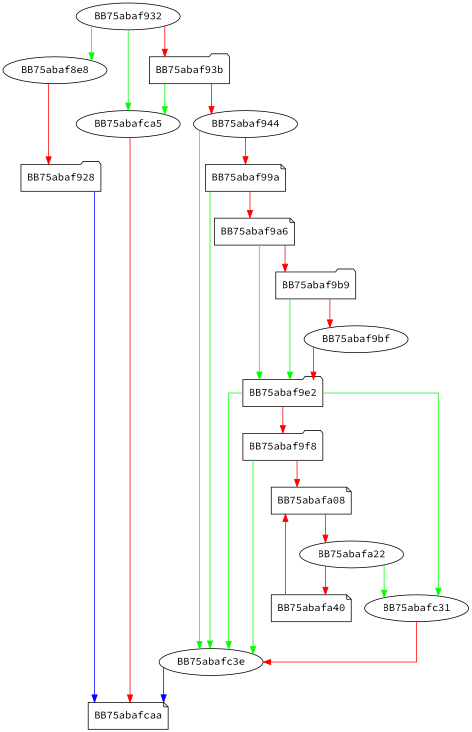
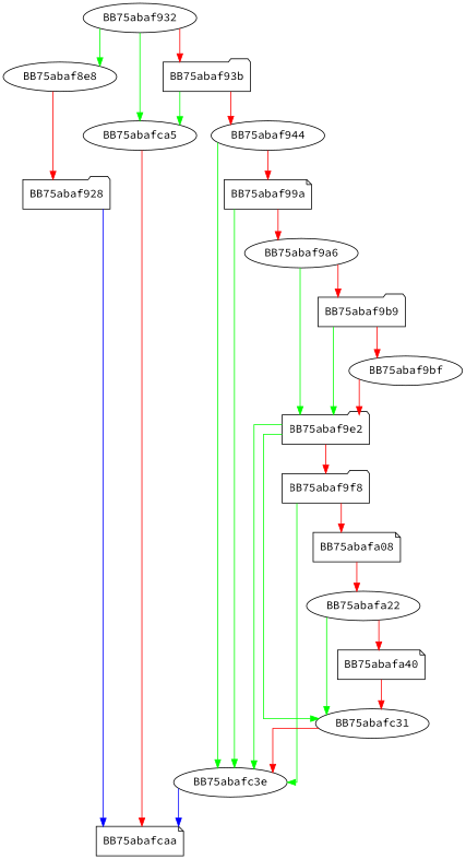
  digraph {
    fontname="Source Code Pro"
    splines=ortho
    node [fontname="Source Code Pro" shape=ellipse]
    edge [color=red fontname="Source Code Pro"]
    BB75abaf928 [shape=folder]
    BB75abaf8e8
    BB75abaf932
    BB75abafca5
    BB75abaf93b [shape=folder]
    BB75abafcaa [shape=note]
    BB75abaf944
    BB75abafc3e
    BB75abaf99a [shape=note]
-   BB75abaf9a6 [shape=note]
+   BB75abaf9a6
    BB75abaf9e2 [shape=folder]
    BB75abaf9b9 [shape=folder]
    BB75abaf9f8 [shape=folder]
    BB75abafc31
    BB75abaf9bf
    BB75abafa08 [shape=note]
    BB75abafa22
    BB75abafa40 [shape=note]
    BB75abaf928 -> BB75abafcaa [color=blue]
    BB75abaf8e8 -> BB75abaf928
    BB75abaf932 -> BB75abaf8e8 [color=green]
    BB75abaf932 -> BB75abafca5 [color=green]
    BB75abaf932 -> BB75abaf93b
    BB75abafca5 -> BB75abafcaa
    BB75abaf93b -> BB75abafca5 [color=green]
    BB75abaf93b -> BB75abaf944
    BB75abaf944 -> BB75abafc3e [color=green]
    BB75abaf944 -> BB75abaf99a
    BB75abafc3e -> BB75abafcaa [color=blue]
    BB75abaf99a -> BB75abafc3e [color=green]
    BB75abaf99a -> BB75abaf9a6
    BB75abaf9a6 -> BB75abaf9e2 [color=green]
    BB75abaf9a6 -> BB75abaf9b9
    BB75abaf9e2 -> BB75abafc3e [color=green]
    BB75abaf9e2 -> BB75abaf9f8
    BB75abaf9e2 -> BB75abafc31 [color=green]
    BB75abaf9b9 -> BB75abaf9e2 [color=green]
    BB75abaf9b9 -> BB75abaf9bf
    BB75abaf9f8 -> BB75abafc3e [color=green]
    BB75abaf9f8 -> BB75abafa08
    BB75abafc31 -> BB75abafc3e
    BB75abaf9bf -> BB75abaf9e2
    BB75abafa08 -> BB75abafa22
    BB75abafa22 -> BB75abafc31 [color=green]
    BB75abafa22 -> BB75abafa40
-   BB75abafa40 -> BB75abafa08
+   BB75abafa40 -> BB75abafc31
  }
